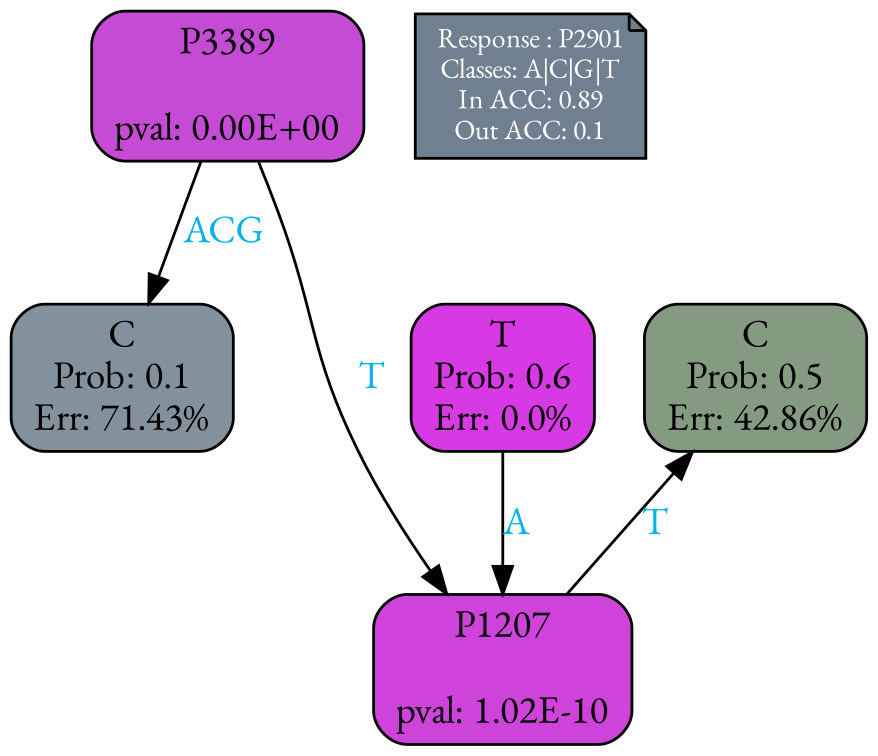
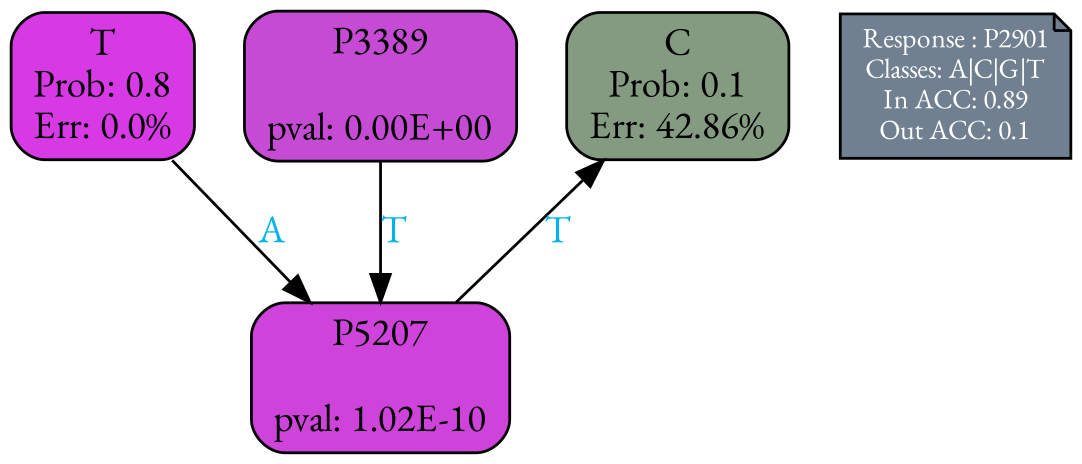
  digraph {
    fontname="EB Garamond"
    ranksep=equally
    splines=polylines
    node [color=black fontname="EB Garamond" shape=box style="filled, rounded"]
    edge [fontcolor=deepskyblue2 fontname="EB Garamond"]
-   n1 [fillcolor="#82919b" label="C\nProb: 0.1\nErr: 71.43%"]
-   n2 [fillcolor="#d739e5" label="T\nProb: 0.6\nErr: 0.0%"]
-   n3 [fillcolor="#849b82" label="C\nProb: 0.5\nErr: 42.86%"]
+   n2 [fillcolor="#d739e5" label="T\nProb: 0.8\nErr: 0.0%"]
+   n3 [fillcolor="#849b82" label="C\nProb: 0.1\nErr: 42.86%"]
    n4 [align=left fillcolor=slategray fontcolor=white fontsize=10 label="Response : P2901\nClasses: A|C|G|T\nIn ACC: 0.89\nOut ACC: 0.1\n" shape=note style=filled]
    n5 [fillcolor="#c64bd4" label="P3389\n\npval: 0.00E+00"]
-   n6 [fillcolor="#ce43da" label="P1207\n\npval: 1.02E-10"]
+   n6 [fillcolor="#ce43da" label="P5207\n\npval: 1.02E-10"]
    subgraph sub_1 {
      rank=same
-     n1
      n2
      n3
    }
    subgraph sub_2 {
      rank=same
      n4
      n5
    }
    n2 -> n6 [label=A]
-   n5 -> n1 [label=ACG]
    n5 -> n6 [label=T]
    n6 -> n3 [label=T]
  }
